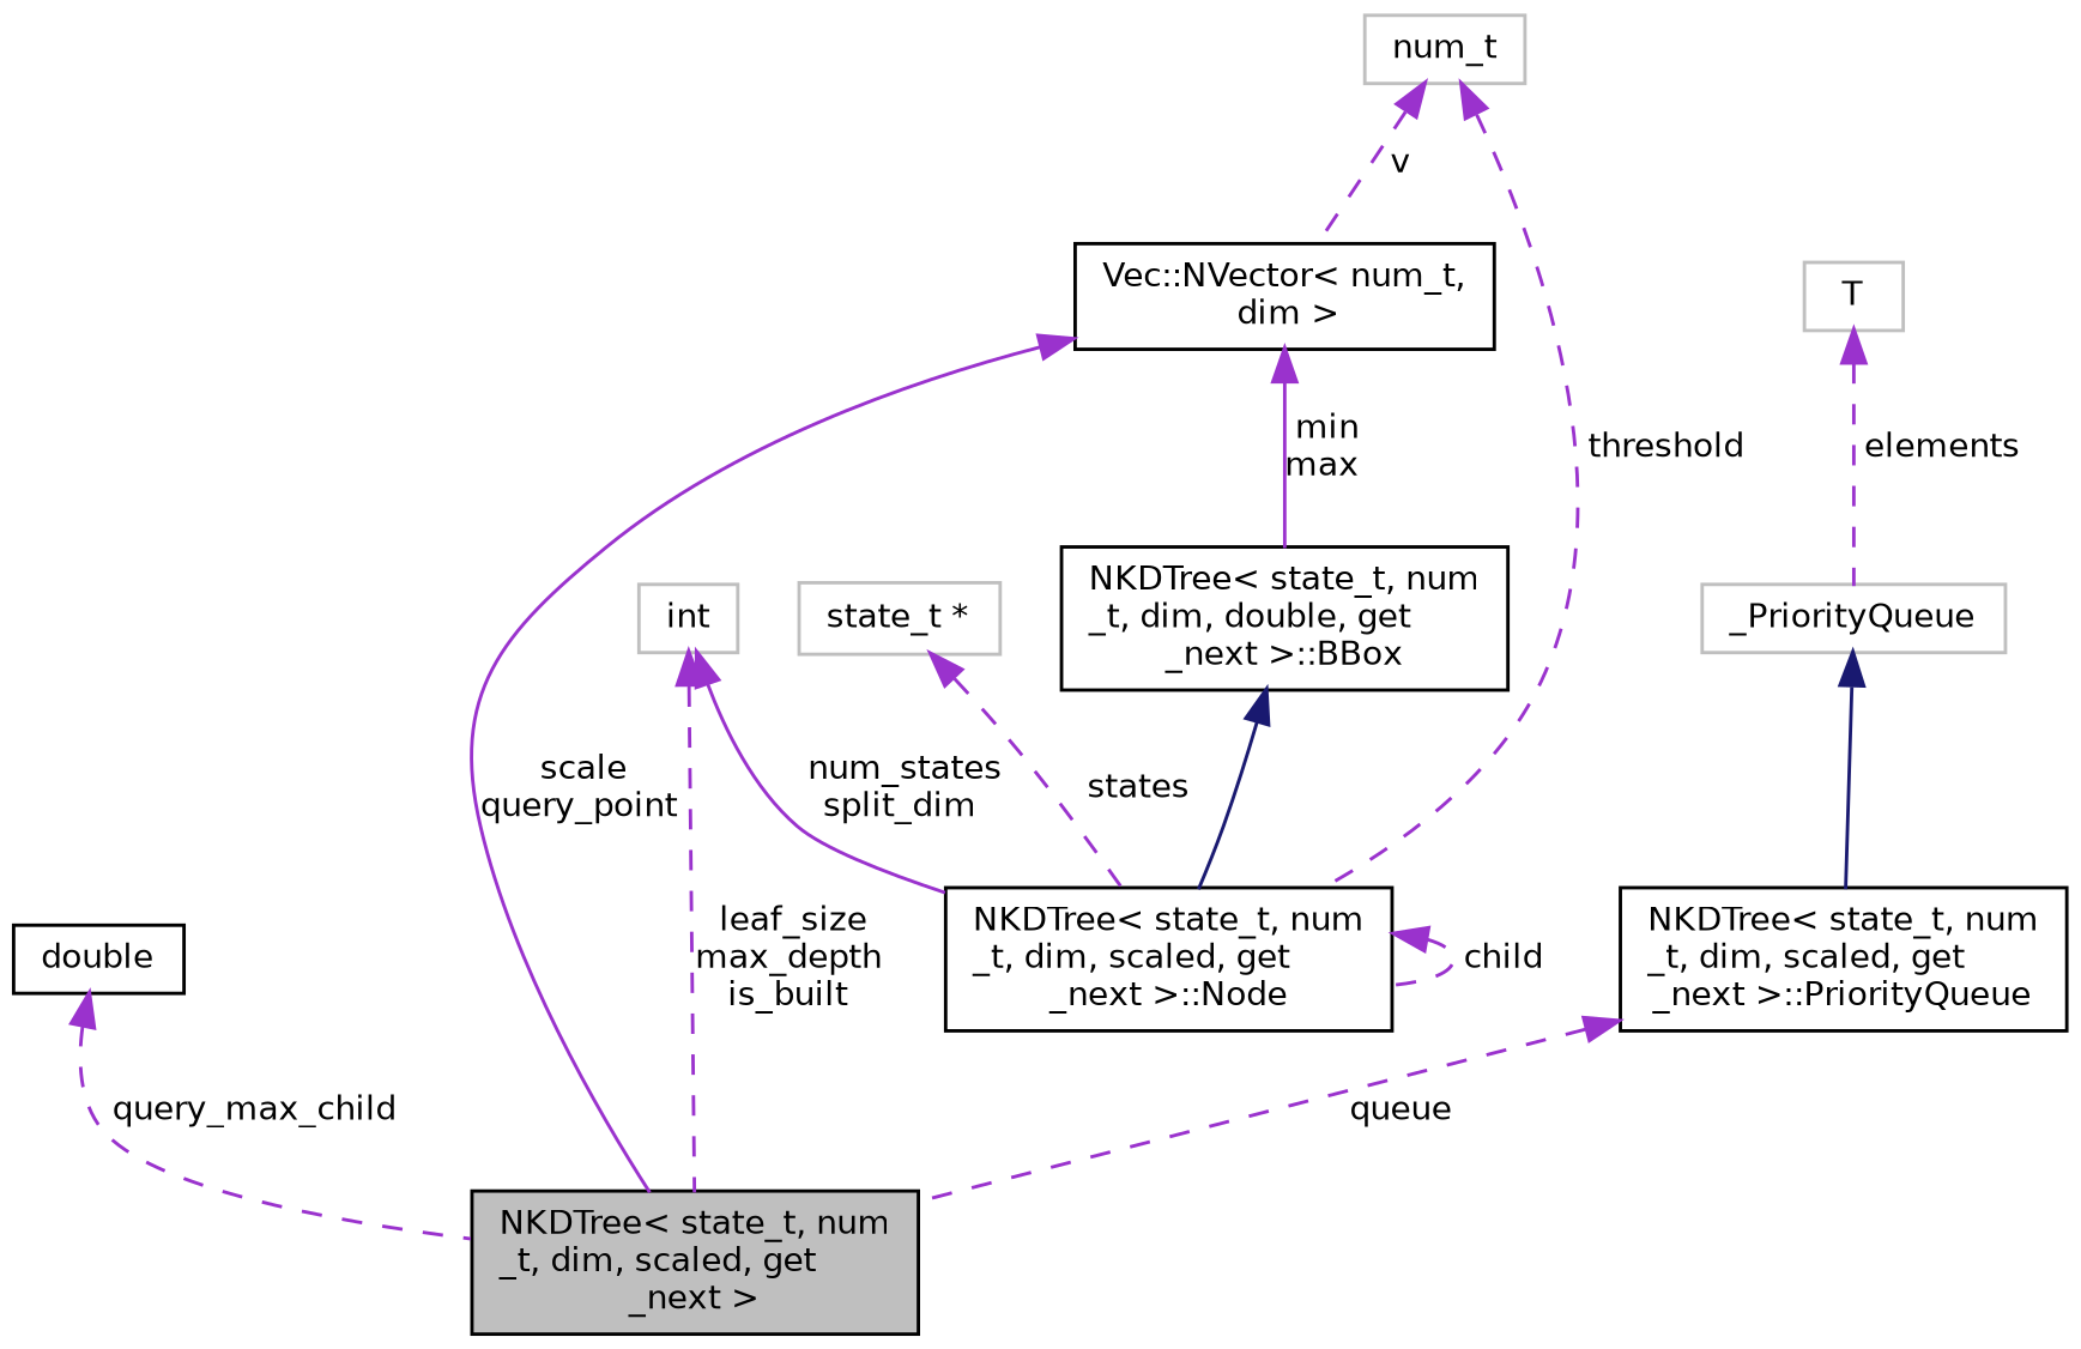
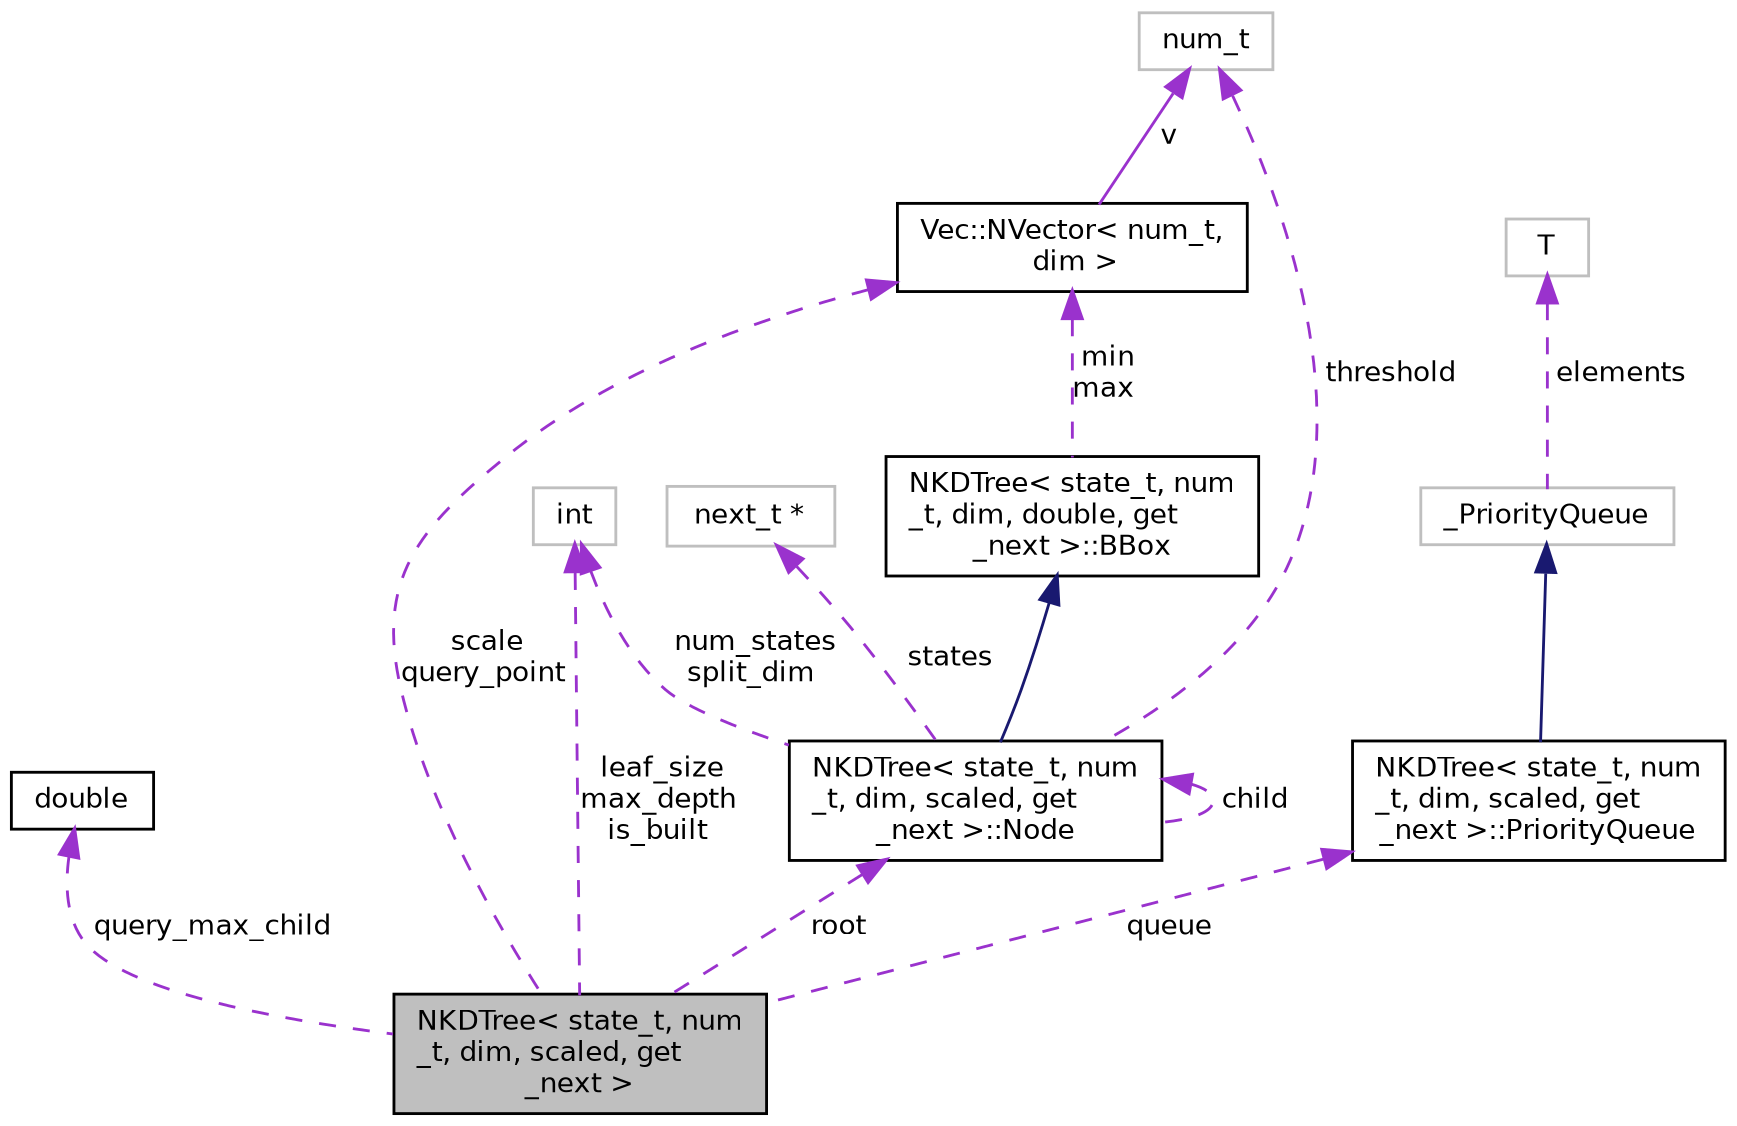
  digraph {
    rankdir=TB
    node [color=black fillcolor=white fontname=Helvetica fontsize=10 shape=record style=filled]
    edge [color=darkorchid3 dir=back fontname=Helvetica fontsize=10 labelfontname=Helvetica labelfontsize=10 style=dashed]
    n1 [fillcolor=grey75 fontcolor=black height=0.2 label="NKDTree\< state_t, num\l_t, dim, scaled, get\l_next \>" width=0.4]
    n2 [height=0.2 label=double width=0.4]
    n3 [color=grey75 height=0.2 label=int width=0.4]
    n4 [height=0.2 label="NKDTree\< state_t, num\l_t, dim, scaled, get\l_next \>::Node" width=0.4]
    n5 [height=0.2 label="Vec::NVector\< num_t,\l dim \>" width=0.4]
    n6 [height=0.2 label="NKDTree\< state_t, num\l_t, dim, double, get\l_next \>::BBox" width=0.4]
    n7 [color=grey75 height=0.2 label=num_t width=0.4]
    n8 [height=0.2 label="NKDTree\< state_t, num\l_t, dim, scaled, get\l_next \>::PriorityQueue" width=0.4]
    n9 [color=grey75 height=0.2 label=_PriorityQueue width=0.4]
    n10 [color=grey75 height=0.2 label=T width=0.4]
-   n11 [color=grey75 height=0.2 label="state_t *" width=0.4]
+   n11 [color=grey75 height=0.2 label="next_t *" width=0.4]
    n2 -> n1 [label=" query_max_child"]
    n3 -> n1 [label=" leaf_size\nmax_depth\nis_built"]
-   n3 -> n4 [label=" num_states\nsplit_dim" style=solid]
+   n3 -> n4 [label=" num_states\nsplit_dim"]
+   n4 -> n1 [label=" root"]
    n4 -> n4 [label=" child"]
-   n5 -> n1 [label=" scale\nquery_point" style=solid]
-   n5 -> n6 [label=" min\nmax" style=solid]
+   n5 -> n1 [label=" scale\nquery_point"]
+   n5 -> n6 [label=" min\nmax"]
    n6 -> n4 [color=midnightblue style=solid]
    n7 -> n4 [label=" threshold"]
-   n7 -> n5 [label=" v"]
+   n7 -> n5 [label=" v" style=solid]
    n8 -> n1 [label=" queue"]
    n9 -> n8 [color=midnightblue style=solid]
    n10 -> n9 [label=" elements"]
    n11 -> n4 [label=" states"]
  }
